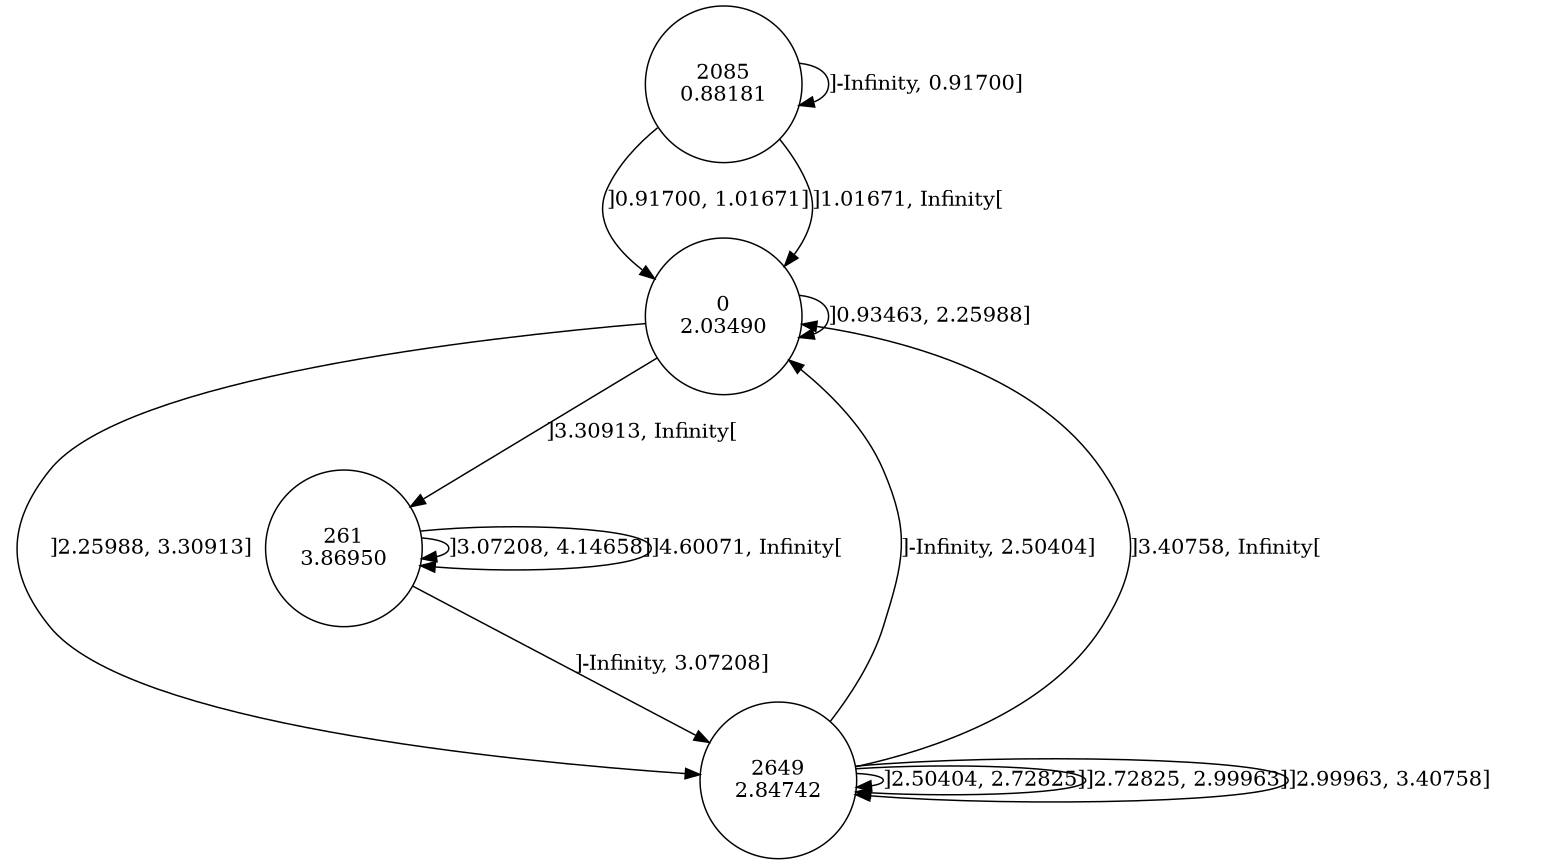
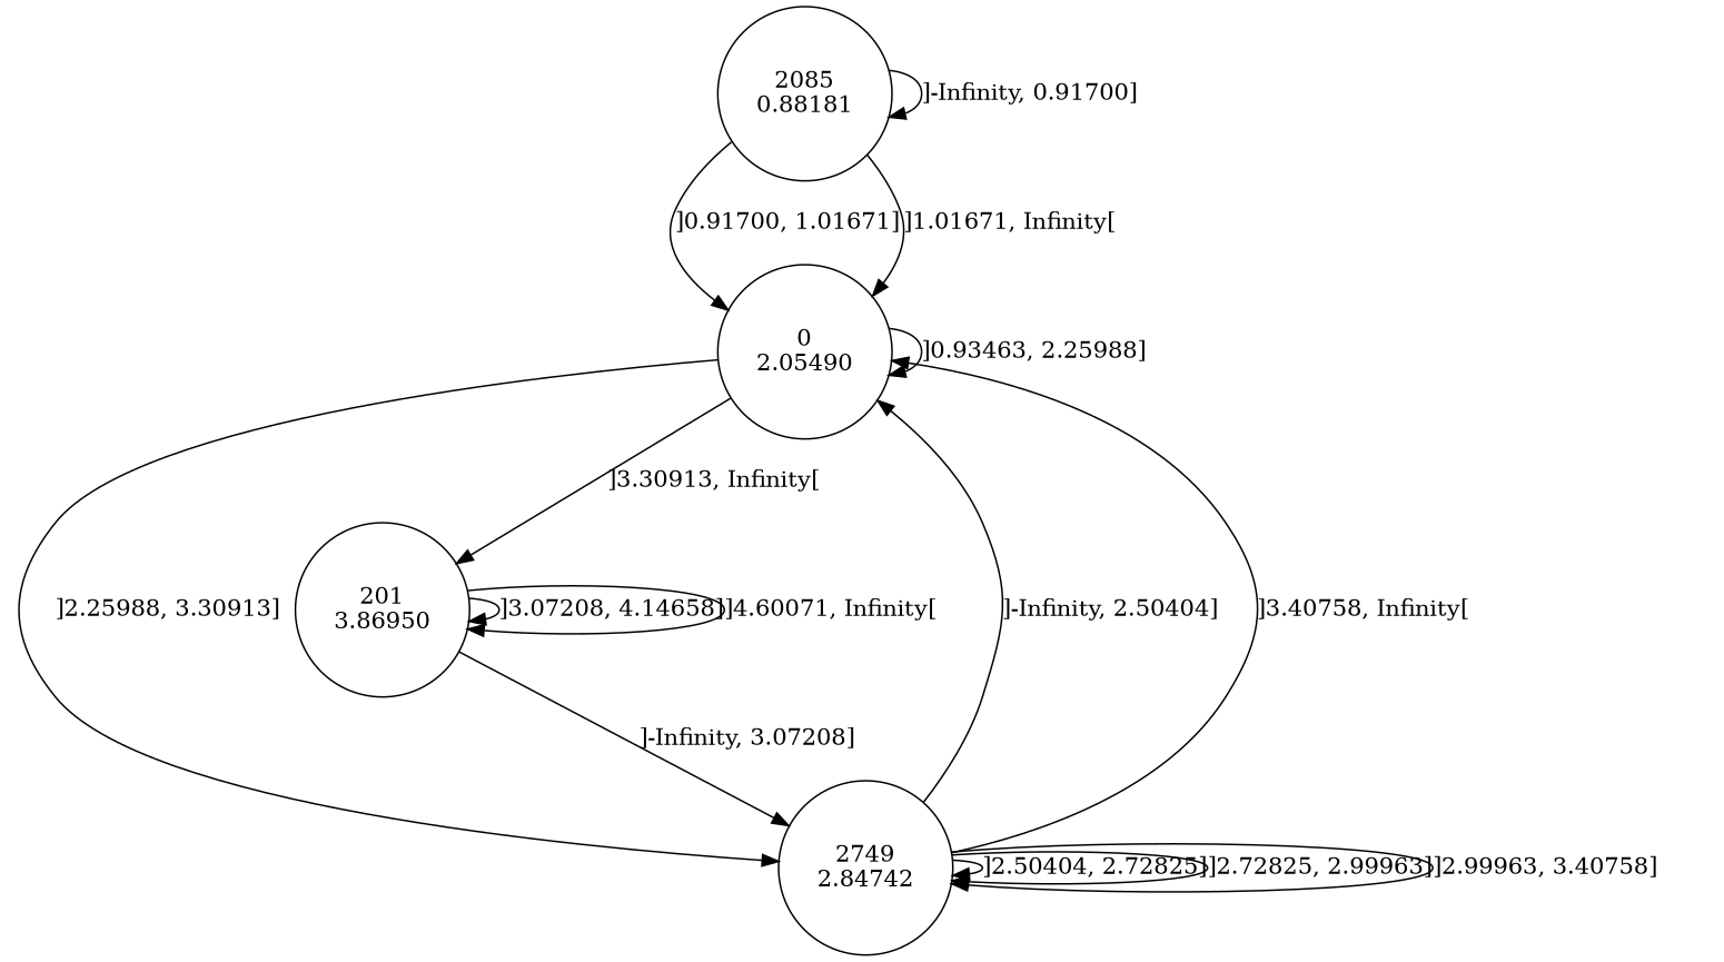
  digraph {
    node [shape=circle]
-   n1 [label="0\n2.03490"]
-   n2 [label="2649\n2.84742"]
-   n3 [label="261\n3.86950"]
+   n1 [label="0\n2.05490"]
+   n2 [label="2749\n2.84742"]
+   n3 [label="201\n3.86950"]
    n4 [label="2085\n0.88181"]
    n1 -> n1 [label="]0.93463, 2.25988]"]
    n1 -> n2 [label="]2.25988, 3.30913]"]
    n1 -> n3 [label="]3.30913, Infinity["]
    n2 -> n1 [label="]-Infinity, 2.50404]"]
    n2 -> n1 [label="]3.40758, Infinity["]
    n2 -> n2 [label="]2.50404, 2.72825]"]
    n2 -> n2 [label="]2.72825, 2.99963]"]
    n2 -> n2 [label="]2.99963, 3.40758]"]
    n3 -> n2 [label="]-Infinity, 3.07208]"]
    n3 -> n3 [label="]3.07208, 4.14658]"]
    n3 -> n3 [label="]4.60071, Infinity["]
    n4 -> n1 [label="]0.91700, 1.01671]"]
    n4 -> n1 [label="]1.01671, Infinity["]
    n4 -> n4 [label="]-Infinity, 0.91700]"]
  }
